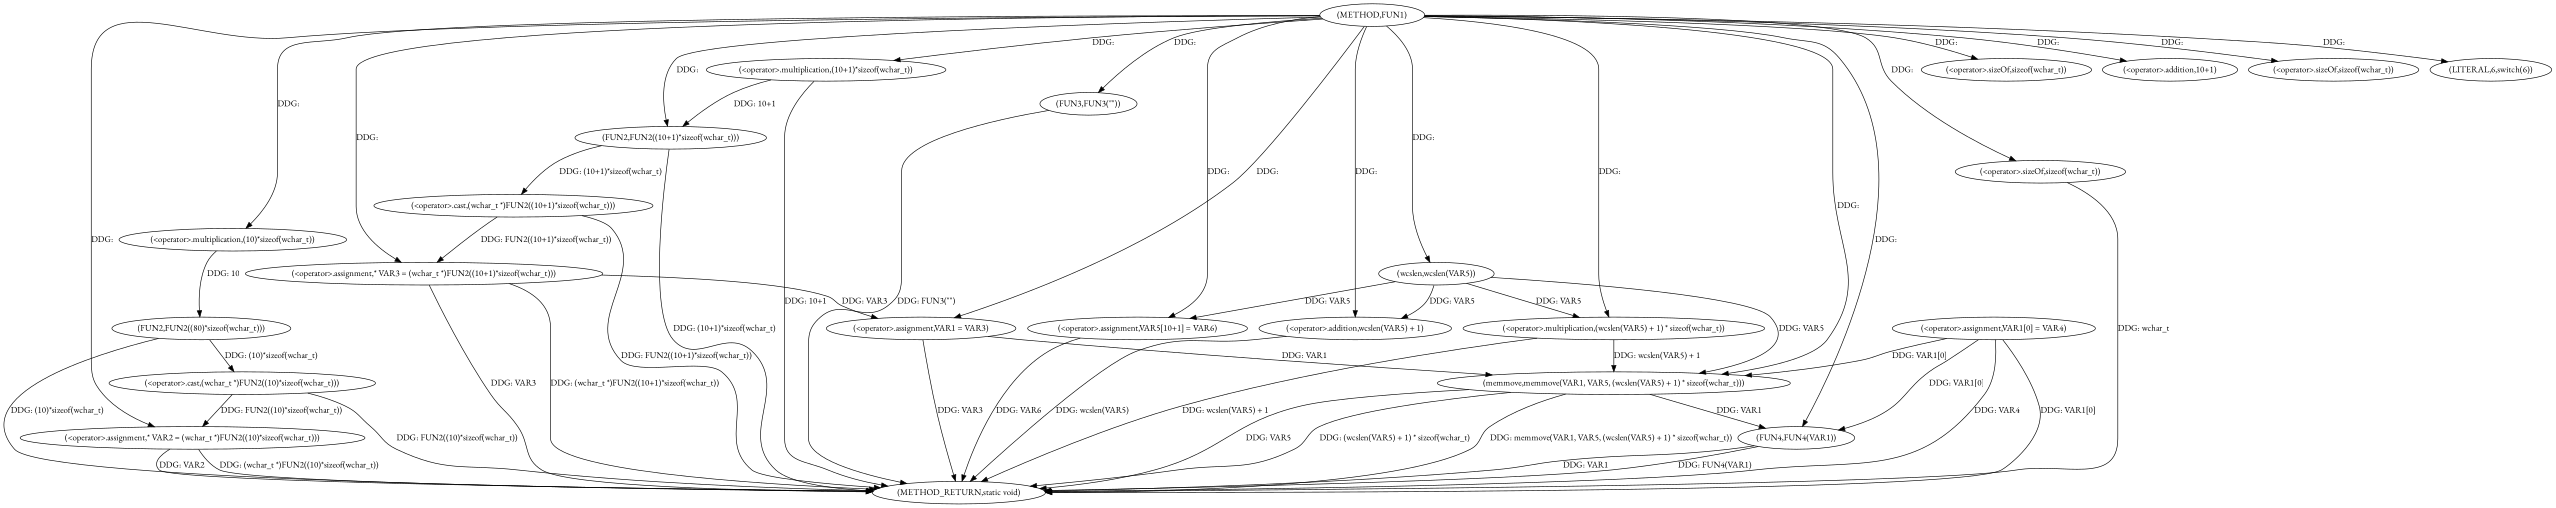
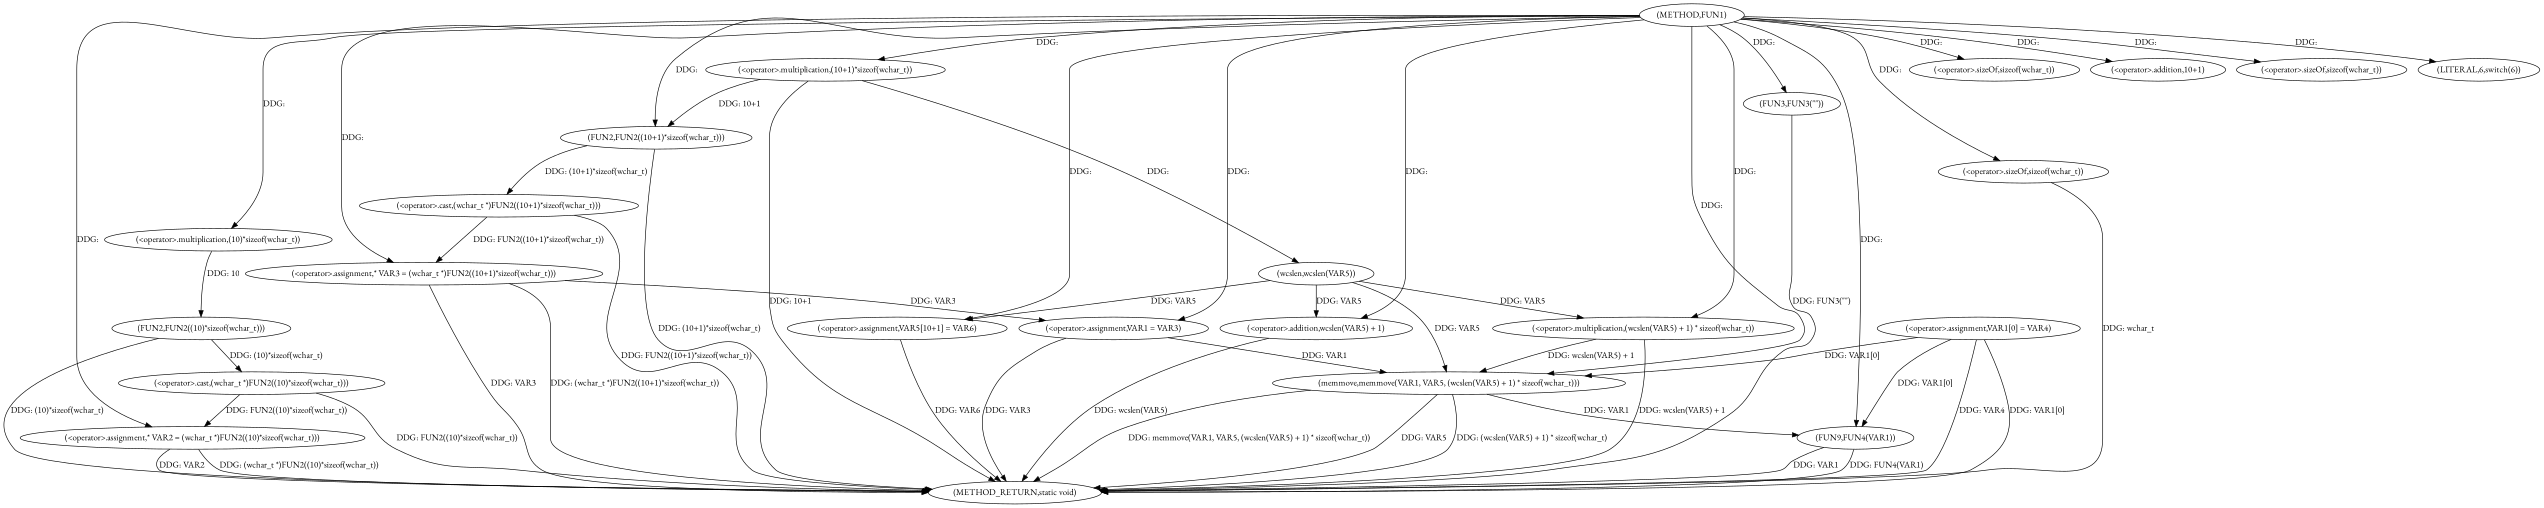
  digraph {
    fontname="EB Garamond"
    node [fontname="EB Garamond"]
    edge [fontname="EB Garamond"]
    n1 [label="(METHOD,FUN1)"]
    n2 [label="(<operator>.assignment,* VAR2 = (wchar_t *)FUN2((10)*sizeof(wchar_t)))"]
    n3 [label="(<operator>.multiplication,(10)*sizeof(wchar_t))"]
    n4 [label="(<operator>.sizeOf,sizeof(wchar_t))"]
    n5 [label="(<operator>.assignment,* VAR3 = (wchar_t *)FUN2((10+1)*sizeof(wchar_t)))"]
    n6 [label="(<operator>.multiplication,(10+1)*sizeof(wchar_t))"]
    n7 [label="(<operator>.addition,10+1)"]
    n8 [label="(<operator>.sizeOf,sizeof(wchar_t))"]
    n9 [label="(LITERAL,6,switch(6))"]
    n10 [label="(<operator>.assignment,VAR1 = VAR3)"]
    n11 [label="(FUN3,FUN3(\"\"))"]
    n12 [label="(<operator>.assignment,VAR5[10+1] = VAR6)"]
    n13 [label="(memmove,memmove(VAR1, VAR5, (wcslen(VAR5) + 1) * sizeof(wchar_t)))"]
    n14 [label="(<operator>.multiplication,(wcslen(VAR5) + 1) * sizeof(wchar_t))"]
    n15 [label="(<operator>.addition,wcslen(VAR5) + 1)"]
    n16 [label="(wcslen,wcslen(VAR5))"]
    n17 [label="(<operator>.sizeOf,sizeof(wchar_t))"]
-   n18 [label="(FUN4,FUN4(VAR1))"]
+   n18 [label="(FUN9,FUN4(VAR1))"]
    n19 [label="(FUN2,FUN2((10+1)*sizeof(wchar_t)))"]
    n20 [label="(METHOD_RETURN,static void)"]
-   n21 [label="(FUN2,FUN2((80)*sizeof(wchar_t)))"]
+   n21 [label="(FUN2,FUN2((10)*sizeof(wchar_t)))"]
    n22 [label="(<operator>.assignment,VAR1[0] = VAR4)"]
    n23 [label="(<operator>.cast,(wchar_t *)FUN2((10)*sizeof(wchar_t)))"]
    n24 [label="(<operator>.cast,(wchar_t *)FUN2((10+1)*sizeof(wchar_t)))"]
    n1 -> n2 [label="DDG: "]
    n1 -> n3 [label="DDG: "]
    n1 -> n4 [label="DDG: "]
    n1 -> n5 [label="DDG: "]
    n1 -> n6 [label="DDG: "]
    n1 -> n7 [label="DDG: "]
    n1 -> n8 [label="DDG: "]
    n1 -> n9 [label="DDG: "]
    n1 -> n10 [label="DDG: "]
    n1 -> n11 [label="DDG: "]
    n1 -> n12 [label="DDG: "]
    n1 -> n13 [label="DDG: "]
    n1 -> n14 [label="DDG: "]
    n1 -> n15 [label="DDG: "]
-   n1 -> n16 [label="DDG: "]
+   n6 -> n16 [label="DDG: "]
    n1 -> n17 [label="DDG: "]
    n1 -> n18 [label="DDG: "]
    n1 -> n19 [label="DDG: "]
    n2 -> n20 [label="DDG: VAR2"]
    n2 -> n20 [label="DDG: (wchar_t *)FUN2((10)*sizeof(wchar_t))"]
    n3 -> n21 [label="DDG: 10"]
    n5 -> n10 [label="DDG: VAR3"]
    n5 -> n20 [label="DDG: VAR3"]
    n5 -> n20 [label="DDG: (wchar_t *)FUN2((10+1)*sizeof(wchar_t))"]
    n6 -> n19 [label="DDG: 10+1"]
    n6 -> n20 [label="DDG: 10+1"]
    n10 -> n13 [label="DDG: VAR1"]
    n10 -> n20 [label="DDG: VAR3"]
    n11 -> n20 [label="DDG: FUN3(\"\")"]
    n12 -> n20 [label="DDG: VAR6"]
    n13 -> n18 [label="DDG: VAR1"]
    n13 -> n20 [label="DDG: VAR5"]
    n13 -> n20 [label="DDG: (wcslen(VAR5) + 1) * sizeof(wchar_t)"]
    n13 -> n20 [label="DDG: memmove(VAR1, VAR5, (wcslen(VAR5) + 1) * sizeof(wchar_t))"]
    n14 -> n13 [label="DDG: wcslen(VAR5) + 1"]
    n14 -> n20 [label="DDG: wcslen(VAR5) + 1"]
    n15 -> n20 [label="DDG: wcslen(VAR5)"]
    n16 -> n12 [label="DDG: VAR5"]
    n16 -> n13 [label="DDG: VAR5"]
    n16 -> n14 [label="DDG: VAR5"]
    n16 -> n15 [label="DDG: VAR5"]
    n17 -> n20 [label="DDG: wchar_t"]
    n18 -> n20 [label="DDG: FUN4(VAR1)"]
    n18 -> n20 [label="DDG: VAR1"]
    n19 -> n20 [label="DDG: (10+1)*sizeof(wchar_t)"]
    n19 -> n24 [label="DDG: (10+1)*sizeof(wchar_t)"]
    n21 -> n20 [label="DDG: (10)*sizeof(wchar_t)"]
    n21 -> n23 [label="DDG: (10)*sizeof(wchar_t)"]
    n22 -> n13 [label="DDG: VAR1[0]"]
    n22 -> n18 [label="DDG: VAR1[0]"]
    n22 -> n20 [label="DDG: VAR1[0]"]
    n22 -> n20 [label="DDG: VAR4"]
    n23 -> n2 [label="DDG: FUN2((10)*sizeof(wchar_t))"]
    n23 -> n20 [label="DDG: FUN2((10)*sizeof(wchar_t))"]
    n24 -> n5 [label="DDG: FUN2((10+1)*sizeof(wchar_t))"]
    n24 -> n20 [label="DDG: FUN2((10+1)*sizeof(wchar_t))"]
  }
